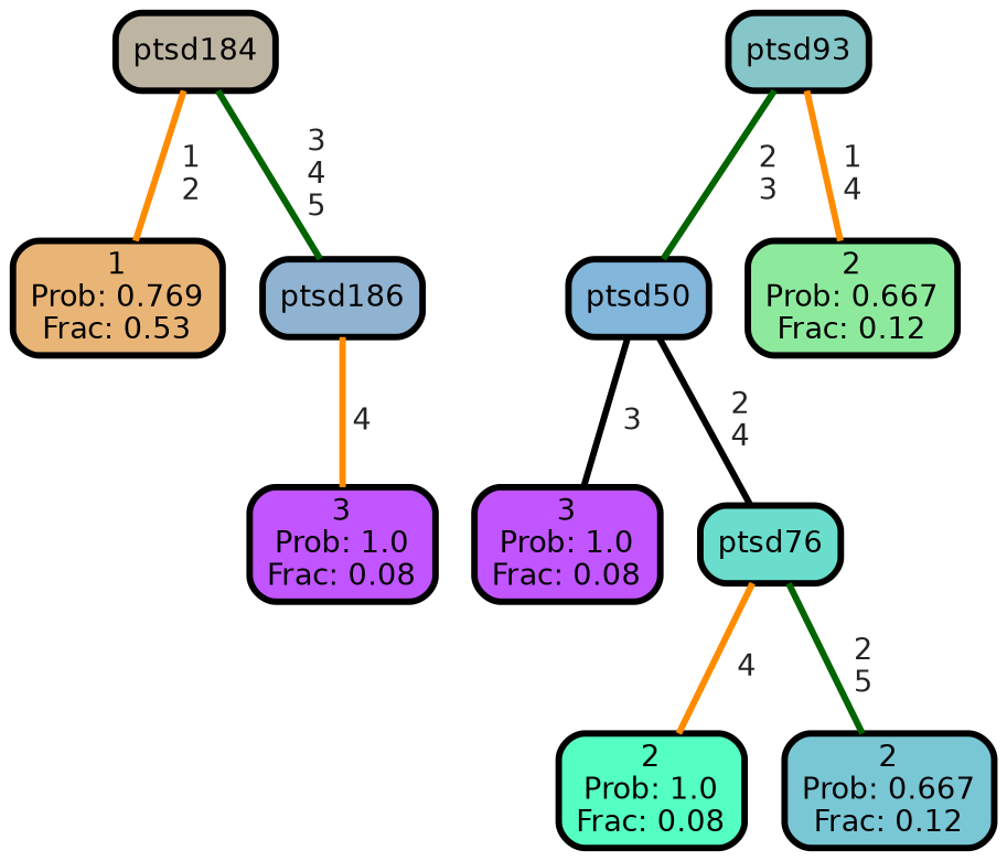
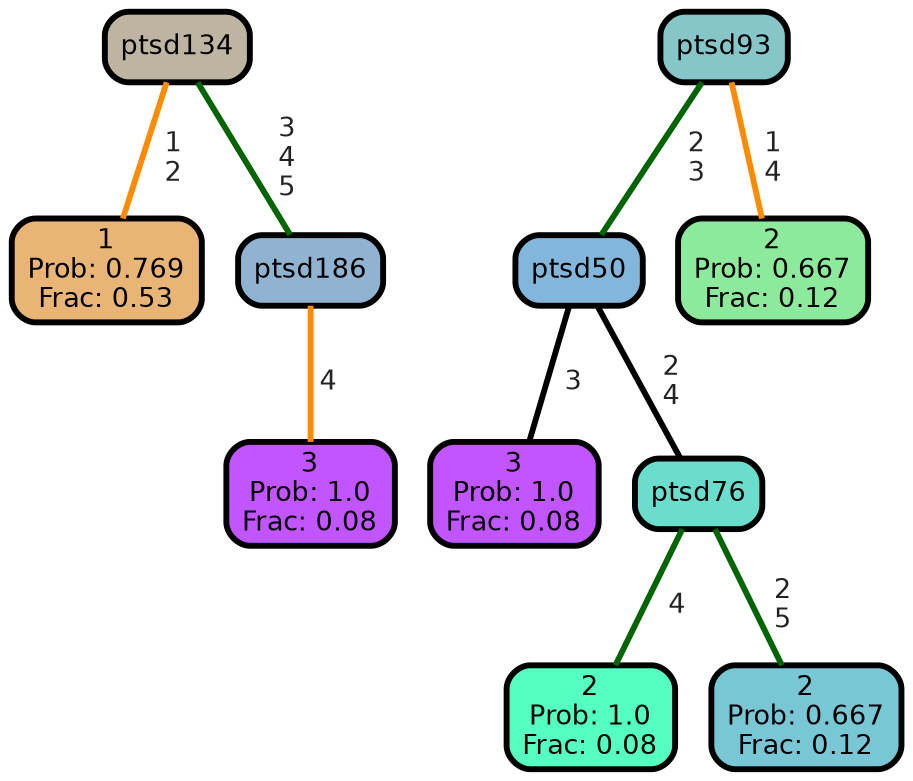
  graph {
    ranksep="0 equally"
    splines=straight
    node [color=black fillcolor="#c155ff" fontcolor=black fontname=helvetica penwidth=3 shape=box style="filled, rounded"]
    edge [color=darkgreen fontcolor=grey14 fontname=helvetica fontweight=bold penwidth=3]
    n1 [fillcolor="#e8b577" label="1\nProb: 0.769\nFrac: 0.53"]
-   n2 [fillcolor="#beb4a2" label=ptsd184]
+   n2 [fillcolor="#beb4a2" label=ptsd134]
    n3 [fillcolor="#90b3d1" label=ptsd186]
    n4 [label="3\nProb: 1.0\nFrac: 0.08"]
    n5 [label="3\nProb: 1.0\nFrac: 0.08"]
    n6 [fillcolor="#83b6db" label=ptsd50]
    n7 [fillcolor="#6addcd" label=ptsd76]
    n8 [fillcolor="#55ffc1" label="2\nProb: 1.0\nFrac: 0.08"]
    n9 [fillcolor="#79c6d5" label="2\nProb: 0.667\nFrac: 0.12"]
    n10 [fillcolor="#86c5c8" label=ptsd93]
    n11 [fillcolor="#8dea9d" label="2\nProb: 0.667\nFrac: 0.12"]
    subgraph sub_1 {
      rank=same
    }
    n2 -- n1 [color=darkorange label=" 1\n 2"]
    n2 -- n3 [label=" 3\n 4\n 5"]
    n3 -- n4 [color=darkorange label=" 4"]
    n6 -- n5 [color=black label=" 3"]
    n6 -- n7 [color=black label=" 2\n 4"]
-   n7 -- n8 [color=darkorange label=" 4"]
+   n7 -- n8 [label=" 4"]
    n7 -- n9 [label=" 2\n 5"]
    n10 -- n6 [label=" 2\n 3"]
    n10 -- n11 [color=darkorange label=" 1\n 4"]
  }
